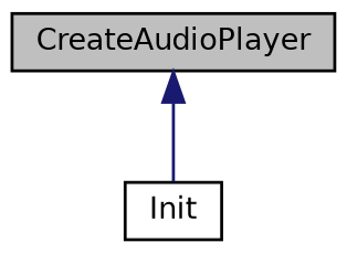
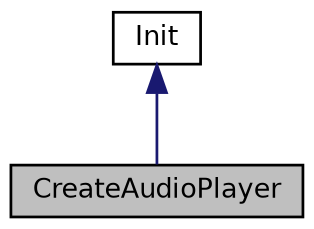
  digraph {
    rankdir=TB
    node [color=black fontname=Helvetica fontsize=10 shape=record style=filled]
    n1 [fillcolor=grey75 fontcolor=black height=0.2 label=CreateAudioPlayer width=0.4]
    n2 [fillcolor=white height=0.2 label=Init width=0.4]
-   n1 -> n2 [color=midnightblue dir=back fontname=Helvetica fontsize=10 labelfontname=Helvetica labelfontsize=10 style=solid]
+   n2 -> n1 [color=midnightblue dir=back fontname=Helvetica fontsize=10 labelfontname=Helvetica labelfontsize=10 style=solid]
  }
